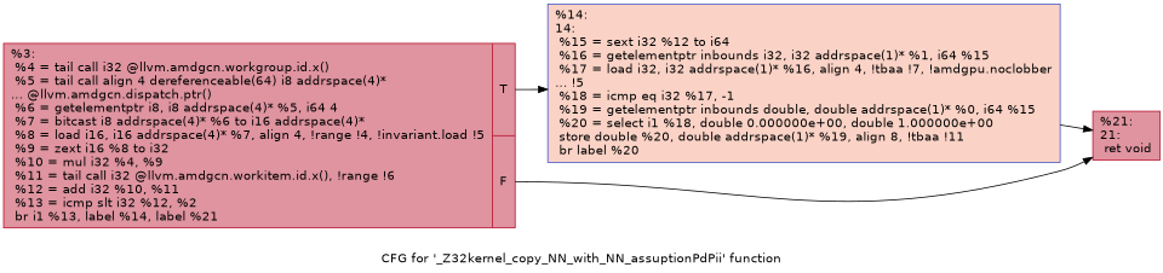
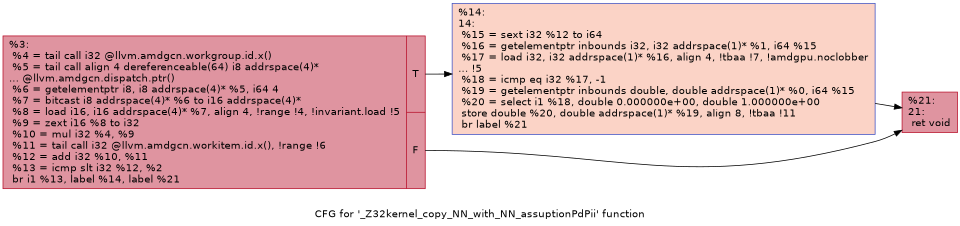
  digraph {
    label="CFG for '_Z32kernel_copy_NN_with_NN_assuptionPdPii' function"
    rankdir=LR
    fontname="DejaVu Sans"
    node [color="#b70d28ff" fillcolor="#b70d2870" shape=record style=filled fontname="DejaVu Sans"]
    edge [fontname="DejaVu Sans"]
    n1 [label="{%3:\l  %4 = tail call i32 @llvm.amdgcn.workgroup.id.x()\l  %5 = tail call align 4 dereferenceable(64) i8 addrspace(4)*\l... @llvm.amdgcn.dispatch.ptr()\l  %6 = getelementptr i8, i8 addrspace(4)* %5, i64 4\l  %7 = bitcast i8 addrspace(4)* %6 to i16 addrspace(4)*\l  %8 = load i16, i16 addrspace(4)* %7, align 4, !range !4, !invariant.load !5\l  %9 = zext i16 %8 to i32\l  %10 = mul i32 %4, %9\l  %11 = tail call i32 @llvm.amdgcn.workitem.id.x(), !range !6\l  %12 = add i32 %10, %11\l  %13 = icmp slt i32 %12, %2\l  br i1 %13, label %14, label %21\l|{<s0>T|<s1>F}}"]
-   n2 [color="#3d50c3ff" fillcolor="#f59c7d70" label="{%14:\l14:                                               \l  %15 = sext i32 %12 to i64\l  %16 = getelementptr inbounds i32, i32 addrspace(1)* %1, i64 %15\l  %17 = load i32, i32 addrspace(1)* %16, align 4, !tbaa !7, !amdgpu.noclobber\l... !5\l  %18 = icmp eq i32 %17, -1\l  %19 = getelementptr inbounds double, double addrspace(1)* %0, i64 %15\l  %20 = select i1 %18, double 0.000000e+00, double 1.000000e+00\l  store double %20, double addrspace(1)* %19, align 8, !tbaa !11\l  br label %20\l}"]
+   n2 [color="#3d50c3ff" fillcolor="#f59c7d70" label="{%14:\l14:                                               \l  %15 = sext i32 %12 to i64\l  %16 = getelementptr inbounds i32, i32 addrspace(1)* %1, i64 %15\l  %17 = load i32, i32 addrspace(1)* %16, align 4, !tbaa !7, !amdgpu.noclobber\l... !5\l  %18 = icmp eq i32 %17, -1\l  %19 = getelementptr inbounds double, double addrspace(1)* %0, i64 %15\l  %20 = select i1 %18, double 0.000000e+00, double 1.000000e+00\l  store double %20, double addrspace(1)* %19, align 8, !tbaa !11\l  br label %21\l}"]
    n3 [label="{%21:\l21:                                               \l  ret void\l}"]
    n1 -> n2 [tailport=s0]
    n1 -> n3 [tailport=s1]
    n2 -> n3
  }
